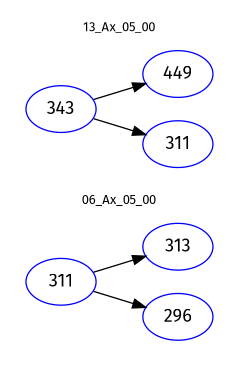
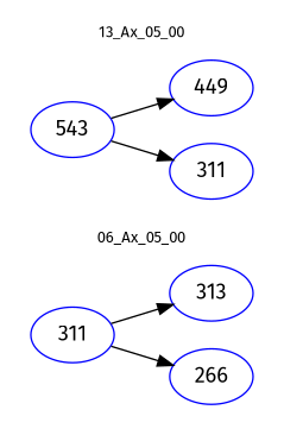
  digraph {
    fontname="Fira Sans"
    rankdir=LR
    node [color=blue fontname="Fira Sans"]
    edge [color=black fontname="Fira Sans"]
    n1 [label=311]
-   n2 [label=296]
+   n2 [label=266]
    n3 [label=313]
-   n4 [label=343]
+   n4 [label=543]
    n5 [label=311]
    n6 [label=449]
    subgraph cluster_1 {
      color=white
      fontsize=10
      label="06_Ax_05_00"
      n1
      n2
      n3
    }
    subgraph cluster_2 {
      color=white
      fontsize=10
      label="13_Ax_05_00"
      n4
      n5
      n6
    }
    n1 -> n2
    n1 -> n3
    n4 -> n5
    n4 -> n6
  }
